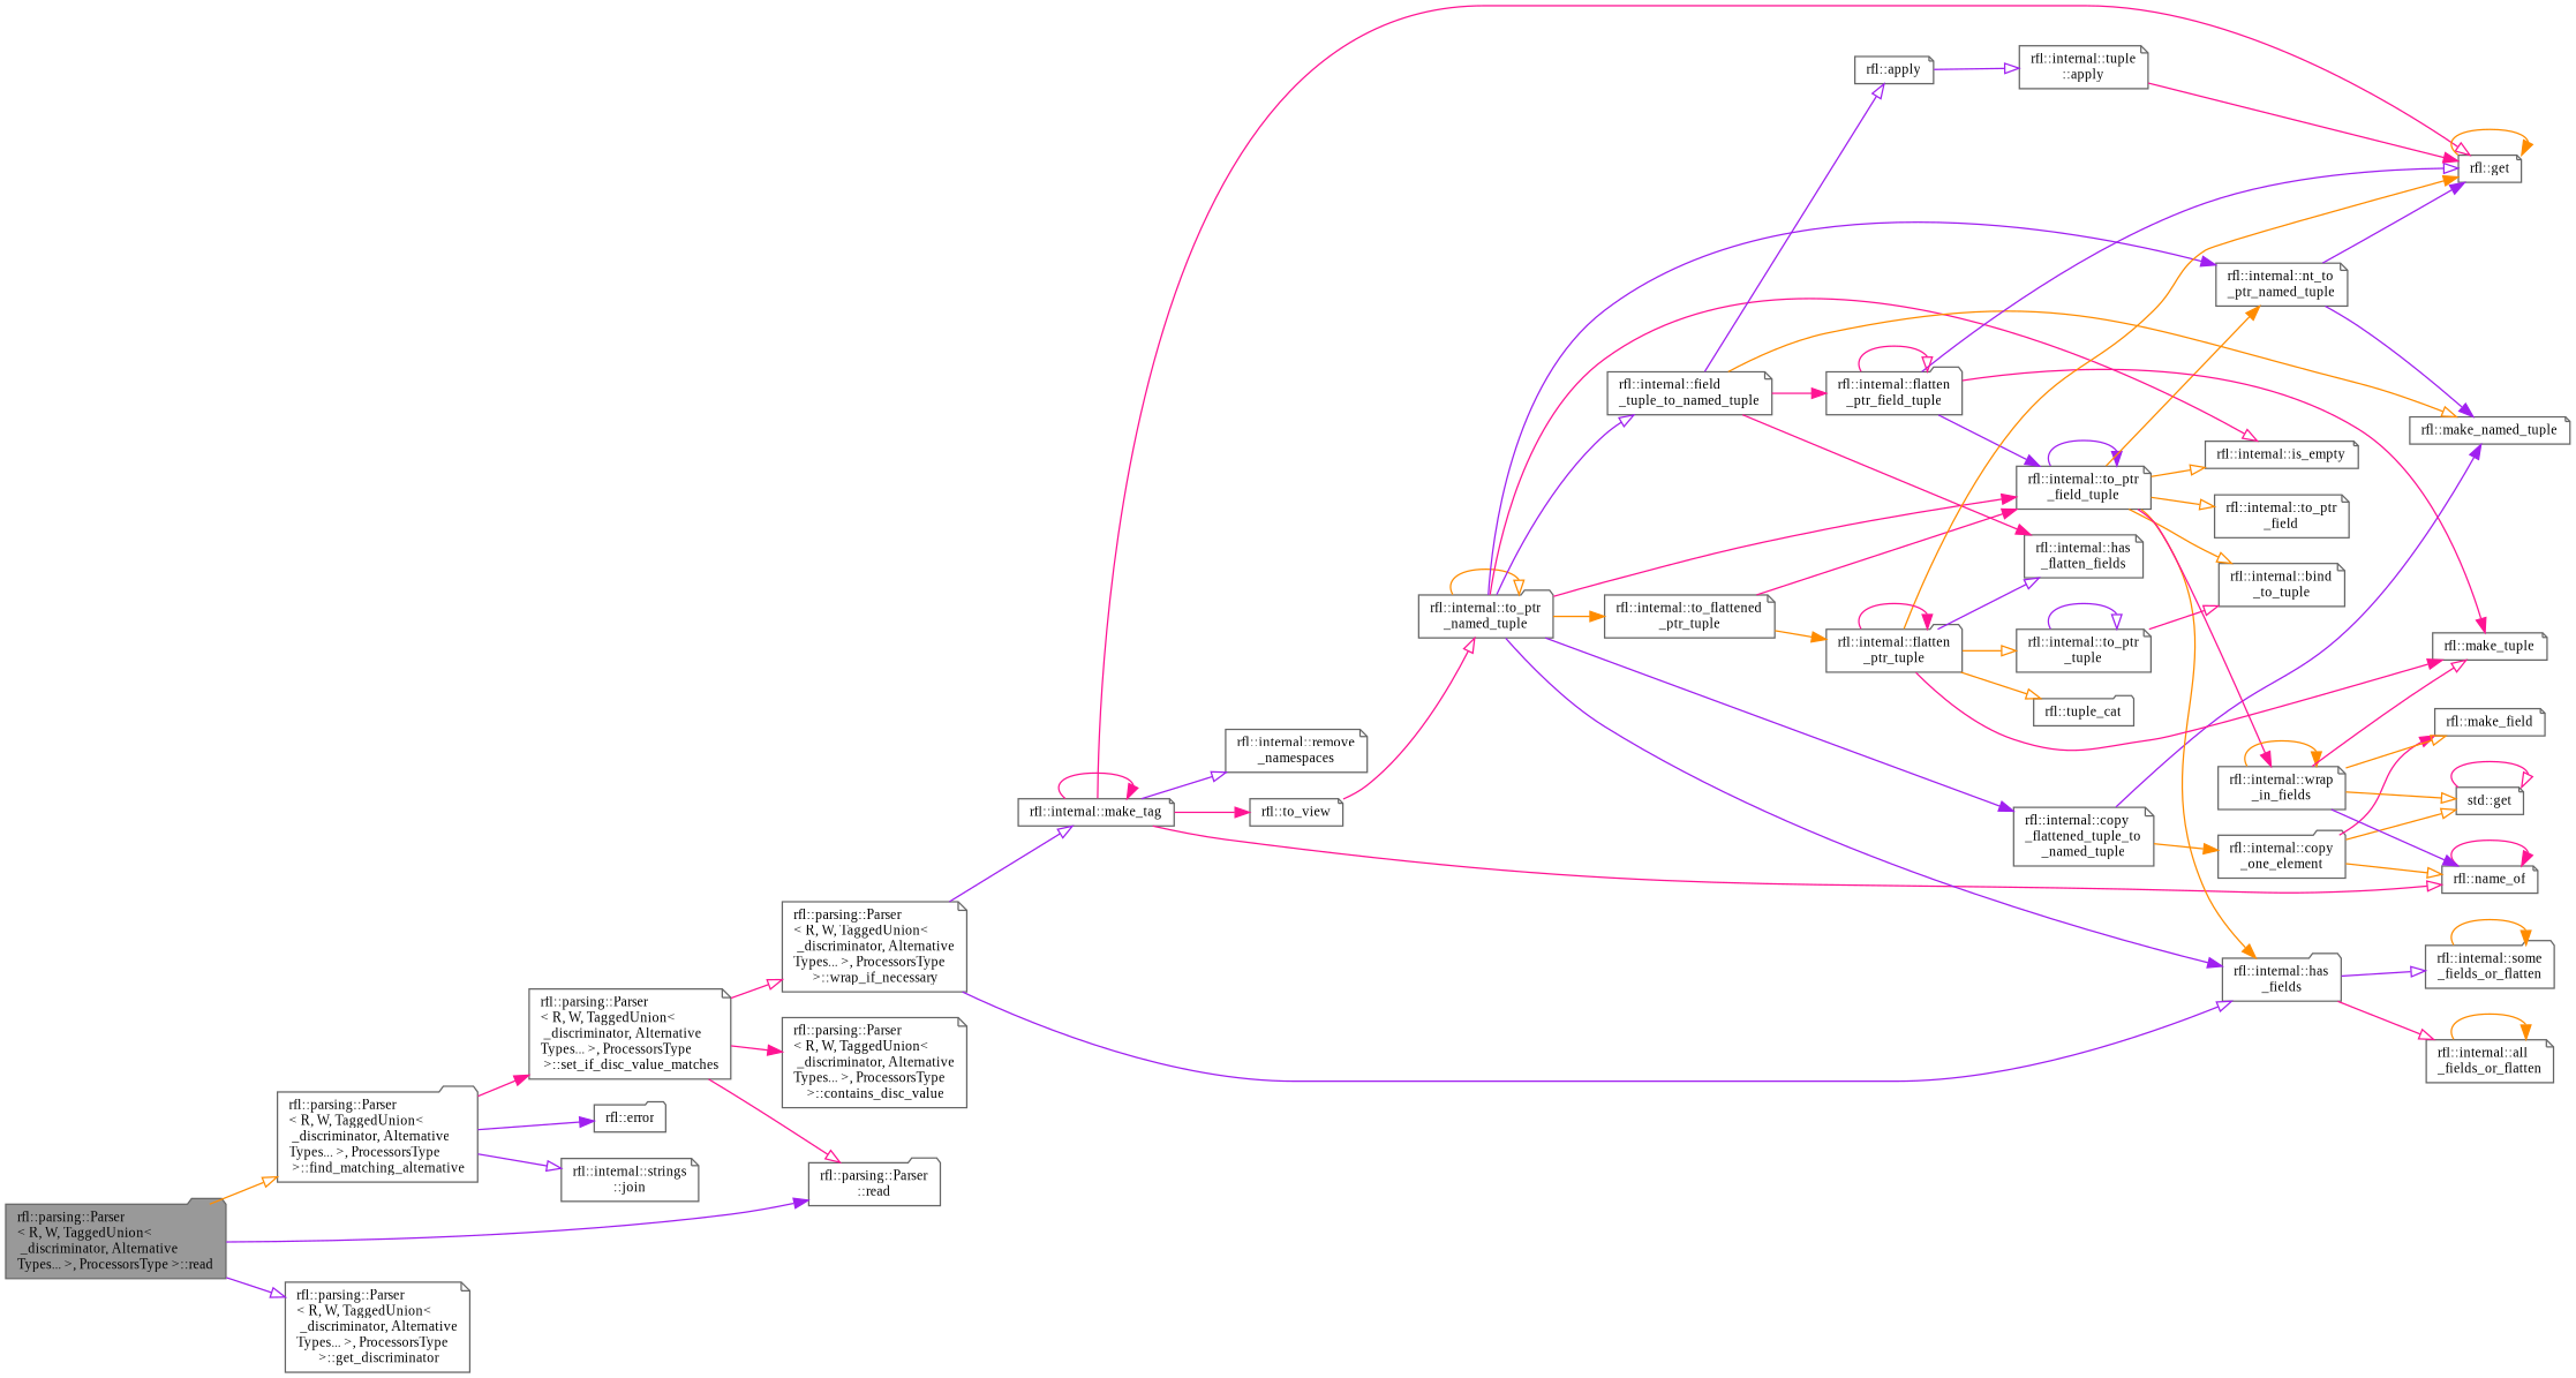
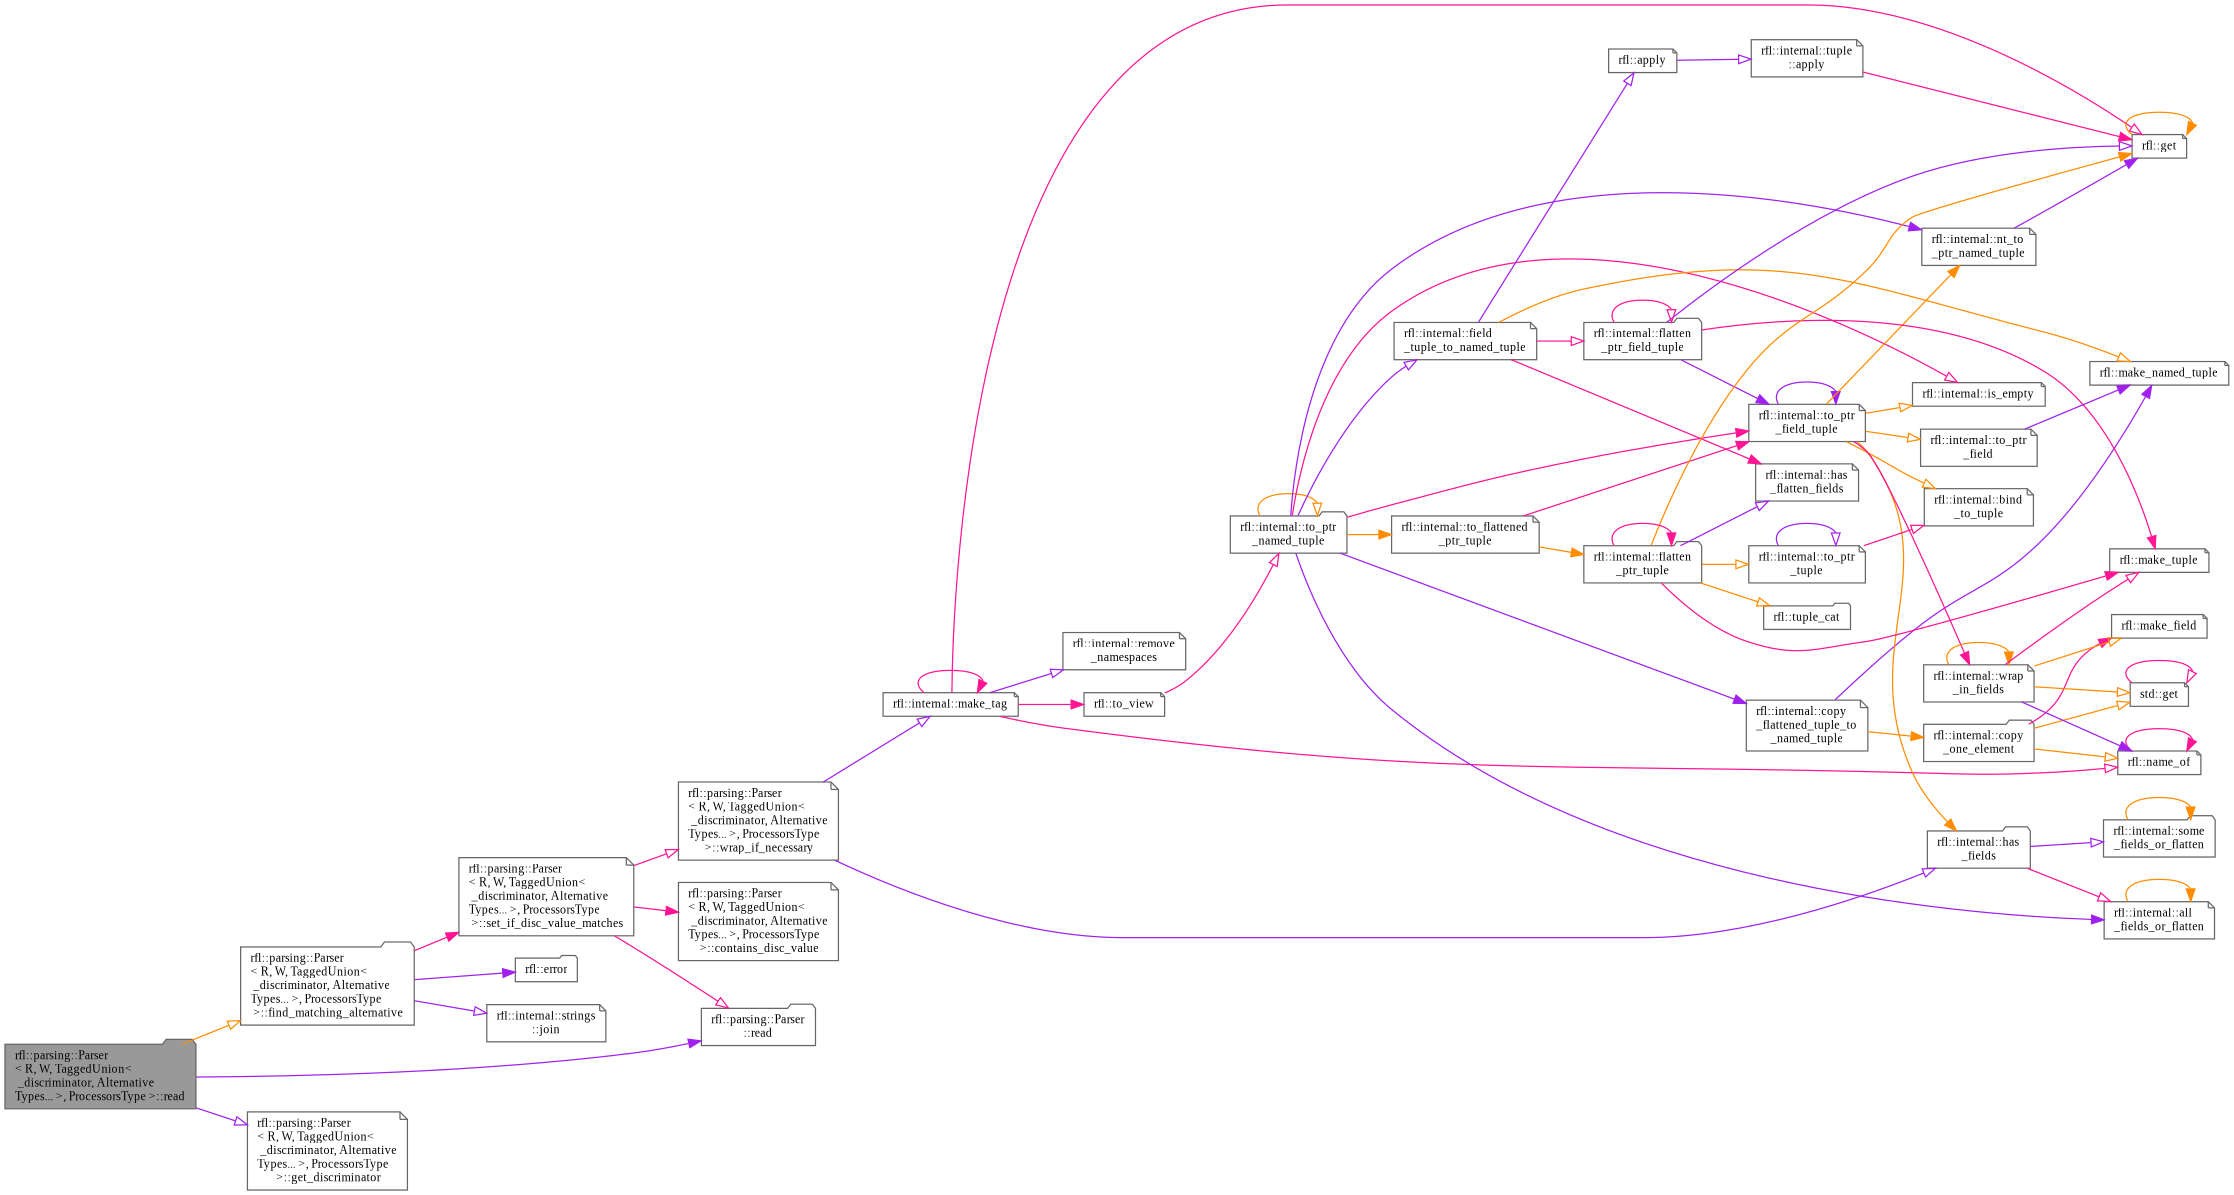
  digraph {
    fontname="Liberation Serif"
    rankdir=LR
    node [color=grey40 fillcolor=white fontname="Liberation Serif" fontsize=10 shape=note style=filled]
    edge [arrowhead=onormal color=deeppink fontname="Liberation Serif" fontsize=10 labelfontname=Helvetica labelfontsize=10 style=solid]
    n1 [color=gray40 fillcolor=grey60 fontcolor=black height=0.2 label="rfl::parsing::Parser\l\< R, W, TaggedUnion\<\l _discriminator, Alternative\lTypes... \>, ProcessorsType \>::read" shape=folder width=0.4]
    n2 [height=0.2 label="rfl::parsing::Parser\l\< R, W, TaggedUnion\<\l _discriminator, Alternative\lTypes... \>, ProcessorsType\l \>::find_matching_alternative" shape=folder width=0.4]
    n3 [height=0.2 label="rfl::parsing::Parser\l::read" shape=folder width=0.4]
    n4 [height=0.2 label="rfl::parsing::Parser\l\< R, W, TaggedUnion\<\l _discriminator, Alternative\lTypes... \>, ProcessorsType\l \>::get_discriminator" width=0.4]
    n5 [height=0.2 label="rfl::error" shape=folder width=0.4]
    n6 [height=0.2 label="rfl::internal::strings\l::join" width=0.4]
    n7 [height=0.2 label="rfl::parsing::Parser\l\< R, W, TaggedUnion\<\l _discriminator, Alternative\lTypes... \>, ProcessorsType\l \>::set_if_disc_value_matches" width=0.4]
    n8 [height=0.2 label="rfl::parsing::Parser\l\< R, W, TaggedUnion\<\l _discriminator, Alternative\lTypes... \>, ProcessorsType\l \>::contains_disc_value" width=0.4]
    n9 [height=0.2 label="rfl::parsing::Parser\l\< R, W, TaggedUnion\<\l _discriminator, Alternative\lTypes... \>, ProcessorsType\l \>::wrap_if_necessary" width=0.4]
    n10 [height=0.2 label="rfl::internal::has\l_fields" shape=folder width=0.4]
    n11 [height=0.2 label="rfl::internal::make_tag" width=0.4]
    n12 [height=0.2 label="rfl::internal::all\l_fields_or_flatten" width=0.4]
    n13 [height=0.2 label="rfl::internal::some\l_fields_or_flatten" shape=folder width=0.4]
    n14 [height=0.2 label="rfl::get" width=0.4]
    n15 [height=0.2 label="rfl::name_of" width=0.4]
    n16 [height=0.2 label="rfl::internal::remove\l_namespaces" width=0.4]
    n17 [height=0.2 label="rfl::to_view" width=0.4]
    n18 [height=0.2 label="rfl::internal::to_ptr\l_named_tuple" shape=folder width=0.4]
    n19 [height=0.2 label="rfl::internal::copy\l_flattened_tuple_to\l_named_tuple" width=0.4]
    n20 [height=0.2 label="rfl::internal::field\l_tuple_to_named_tuple" width=0.4]
    n21 [height=0.2 label="rfl::internal::to_ptr\l_field_tuple" width=0.4]
    n22 [height=0.2 label="rfl::internal::is_empty" width=0.4]
    n23 [height=0.2 label="rfl::internal::nt_to\l_ptr_named_tuple" width=0.4]
    n24 [height=0.2 label="rfl::internal::to_flattened\l_ptr_tuple" width=0.4]
    n25 [height=0.2 label="rfl::internal::copy\l_one_element" shape=folder width=0.4]
    n26 [height=0.2 label="rfl::make_named_tuple" width=0.4]
    n27 [height=0.2 label="rfl::apply" width=0.4]
    n28 [height=0.2 label="rfl::internal::flatten\l_ptr_field_tuple" shape=folder width=0.4]
    n29 [height=0.2 label="rfl::internal::has\l_flatten_fields" width=0.4]
    n30 [height=0.2 label="rfl::internal::bind\l_to_tuple" width=0.4]
    n31 [height=0.2 label="rfl::internal::to_ptr\l_field" width=0.4]
    n32 [height=0.2 label="rfl::internal::wrap\l_in_fields" width=0.4]
    n33 [height=0.2 label="rfl::internal::flatten\l_ptr_tuple" shape=folder width=0.4]
    n34 [height=0.2 label="std::get" width=0.4]
    n35 [height=0.2 label="rfl::make_field" width=0.4]
    n36 [height=0.2 label="rfl::internal::tuple\l::apply" width=0.4]
    n37 [height=0.2 label="rfl::make_tuple" width=0.4]
    n38 [height=0.2 label="rfl::tuple_cat" shape=folder width=0.4]
    n39 [height=0.2 label="rfl::internal::to_ptr\l_tuple" width=0.4]
    n1 -> n2 [color=darkorange]
    n1 -> n3 [arrowhead=normal color=purple]
    n1 -> n4 [color=purple]
    n2 -> n5 [arrowhead=normal color=purple]
    n2 -> n6 [color=purple]
    n2 -> n7 [arrowhead=normal]
    n7 -> n3
    n7 -> n8 [arrowhead=normal]
    n7 -> n9
    n9 -> n10 [color=purple]
    n9 -> n11 [color=purple]
    n10 -> n12
    n10 -> n13 [color=purple]
    n11 -> n11 [arrowhead=normal]
    n11 -> n14
    n11 -> n15
    n11 -> n16 [color=purple]
    n11 -> n17 [arrowhead=normal]
    n12 -> n12 [arrowhead=normal color=darkorange]
    n13 -> n13 [arrowhead=normal color=darkorange]
    n14 -> n14 [arrowhead=normal color=darkorange]
    n15 -> n15 [arrowhead=normal]
    n17 -> n18
-   n18 -> n10 [arrowhead=normal color=purple]
+   n18 -> n12 [arrowhead=normal color=purple]
    n18 -> n18 [color=darkorange]
    n18 -> n19 [arrowhead=normal color=purple]
    n18 -> n20 [color=purple]
    n18 -> n21 [arrowhead=normal]
    n18 -> n22
    n18 -> n23 [arrowhead=normal color=purple]
    n18 -> n24 [arrowhead=normal color=darkorange]
    n19 -> n25 [arrowhead=normal color=darkorange]
    n19 -> n26 [arrowhead=normal color=purple]
    n20 -> n26 [color=darkorange]
    n20 -> n27 [color=purple]
-   n20 -> n28 [arrowhead=normal]
+   n20 -> n28
    n20 -> n29 [arrowhead=normal]
    n21 -> n10 [arrowhead=normal color=darkorange]
    n21 -> n21 [arrowhead=normal color=purple]
    n21 -> n22 [color=darkorange]
    n21 -> n23 [arrowhead=normal color=darkorange]
    n21 -> n30 [color=darkorange]
    n21 -> n31 [color=darkorange]
    n21 -> n32 [arrowhead=normal]
    n23 -> n14 [arrowhead=normal color=purple]
-   n23 -> n26 [arrowhead=normal color=purple]
+   n31 -> n26 [arrowhead=normal color=purple]
    n24 -> n21 [arrowhead=normal]
    n24 -> n33 [arrowhead=normal color=darkorange]
    n25 -> n15 [color=darkorange]
    n25 -> n34 [color=darkorange]
    n25 -> n35 [arrowhead=normal]
    n27 -> n36 [color=purple]
    n28 -> n14 [color=purple]
    n28 -> n21 [arrowhead=normal color=purple]
    n28 -> n28
    n28 -> n37 [arrowhead=normal]
    n32 -> n15 [arrowhead=normal color=purple]
    n32 -> n32 [arrowhead=normal color=darkorange]
    n32 -> n34 [color=darkorange]
    n32 -> n35 [color=darkorange]
    n32 -> n37
    n33 -> n14 [arrowhead=normal color=darkorange]
    n33 -> n29 [color=purple]
    n33 -> n33 [arrowhead=normal]
    n33 -> n37 [arrowhead=normal]
    n33 -> n38 [color=darkorange]
    n33 -> n39 [color=darkorange]
    n34 -> n34
    n36 -> n14 [arrowhead=normal]
    n39 -> n30
    n39 -> n39 [color=purple]
  }
